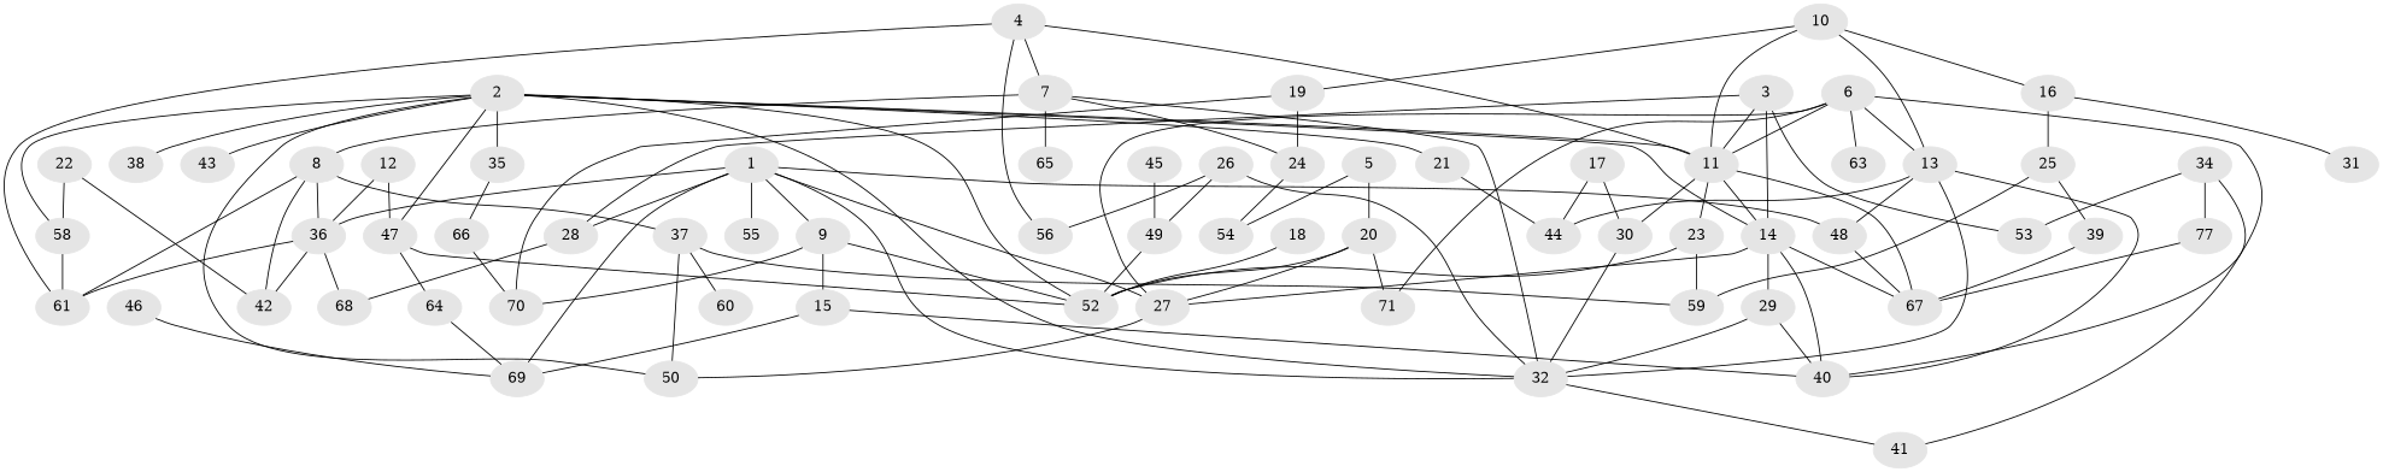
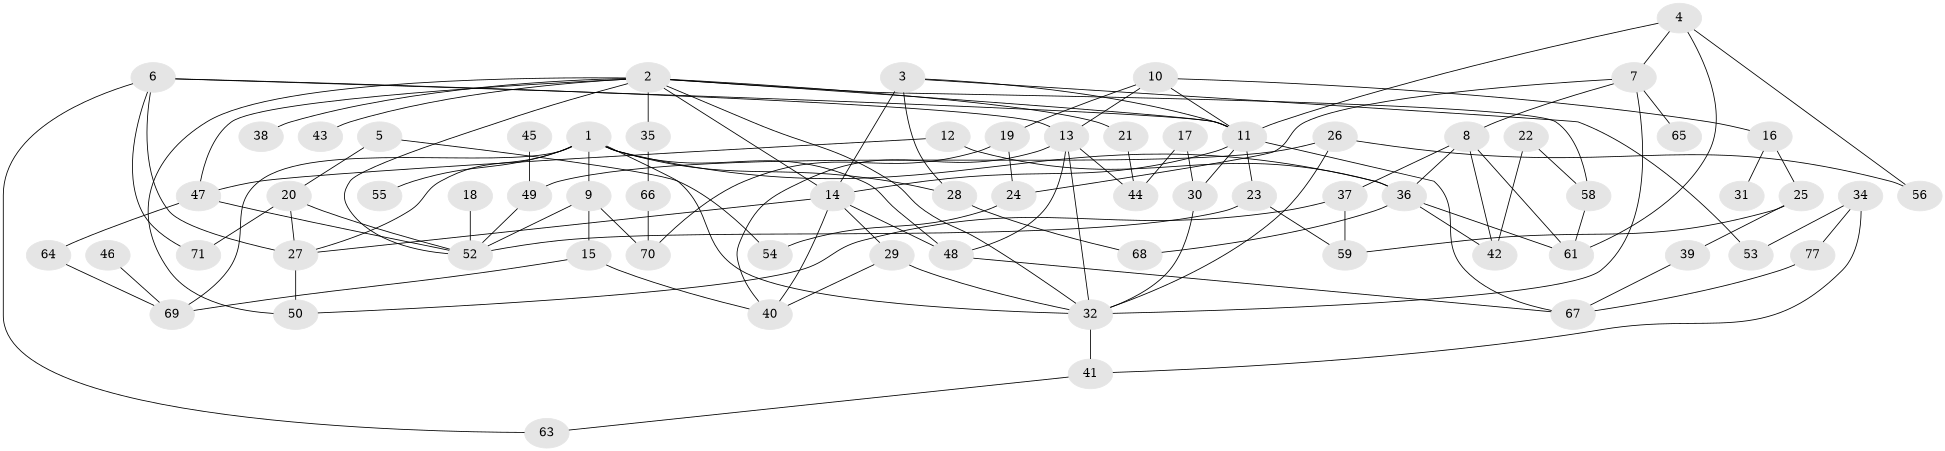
  graph {
    node [color=gray90 style=filled]
    edge [weight=1.0]
    1
    9
    27
    28
    32
    36
    48
    55
    69
    52
    15
    70
    50
    68
    41
    61
    42
    67
    2
    11
    14
    21
    35
    38
    43
    47
    58
    23
    30
    40
    29
    44
    66
    64
    3
    53
    4
    7
    56
    8
    24
    65
    5
    20
    54
    71
    6
    13
    63
    37
    59
-   60
    10
    16
    19
    25
    31
    17
    12
    39
    18
    22
    26
    49
    n65 [label=77]
    34
    45
    46
    1 -- 9
    1 -- 27
    1 -- 28
    1 -- 32
    1 -- 36
    1 -- 48
    1 -- 55 [weight=2.0]
    1 -- 69
    9 -- 52
    9 -- 15
    9 -- 70
    27 -- 50
    28 -- 68
    32 -- 41
    36 -- 68
    36 -- 61
    36 -- 42
    48 -- 67
    15 -- 69
    15 -- 40
+   41 -- 63
    2 -- 32
    2 -- 52
    2 -- 50
    2 -- 11
    2 -- 14
    2 -- 21
    2 -- 35
    2 -- 38
    2 -- 43
    2 -- 47
    2 -- 58
    11 -- 67
    11 -- 14 [weight=2.0]
    11 -- 23
    11 -- 30
    14 -- 27
-   14 -- 67
+   14 -- 48
    14 -- 40
    14 -- 29
    21 -- 44
    35 -- 66
    47 -- 52
    47 -- 64
    58 -- 61
    23 -- 52
    23 -- 59 [weight=2.0]
    30 -- 32
    29 -- 32
    29 -- 40
    66 -- 70
    64 -- 69
    3 -- 28
    3 -- 11
    3 -- 14 [weight=2.0]
    3 -- 53
    4 -- 61
    4 -- 11
    4 -- 7
    4 -- 56
    7 -- 32
    7 -- 8
    7 -- 24
    7 -- 65
    8 -- 36
    8 -- 61
    8 -- 42
    8 -- 37
    24 -- 54
    5 -- 20
    5 -- 54
    20 -- 27
    20 -- 52
    20 -- 71
    6 -- 27
    6 -- 11
-   6 -- 40
    6 -- 71
    6 -- 13
    6 -- 63
    13 -- 32
    13 -- 48
    13 -- 40
    13 -- 44
    37 -- 50
    37 -- 59
-   37 -- 60
    10 -- 11
    10 -- 13
    10 -- 16
    10 -- 19
    16 -- 25
    16 -- 31
    19 -- 70
    19 -- 24
    25 -- 59
    25 -- 39
    17 -- 30
    17 -- 44
    12 -- 36
    12 -- 47
    39 -- 67
    18 -- 52
    22 -- 42
    22 -- 58
    26 -- 32
    26 -- 56
    26 -- 49
    49 -- 52
    n65 -- 67
    34 -- 41
    34 -- 53
    34 -- n65
    45 -- 49
    46 -- 69
  }
